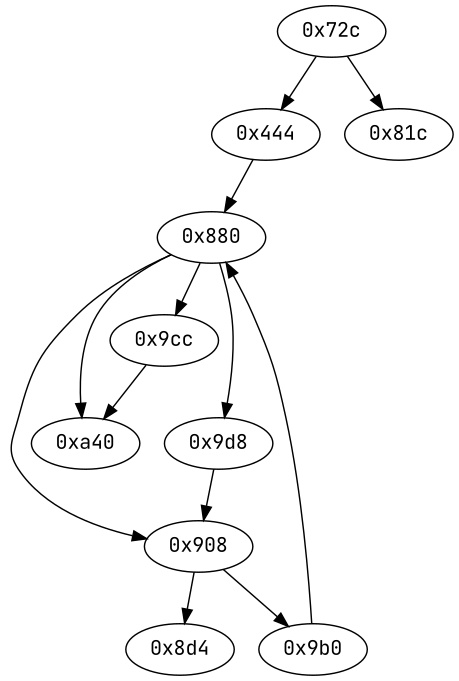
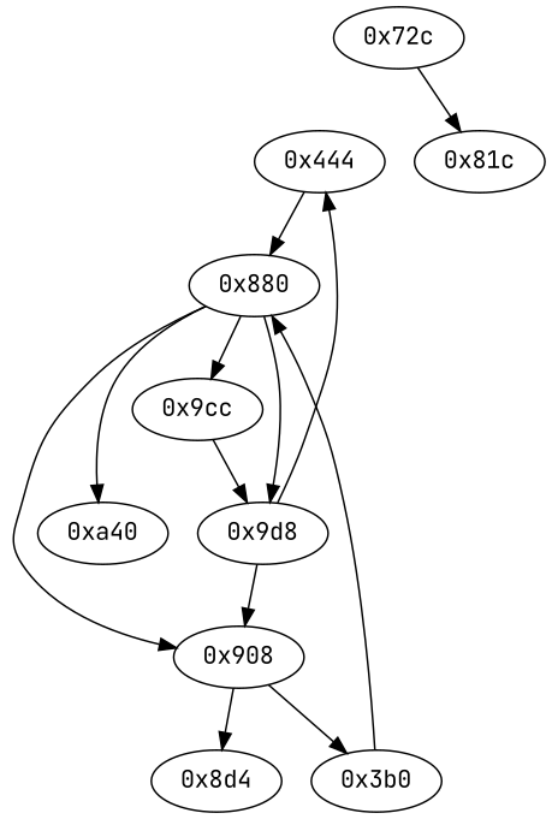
  strict digraph {
    "edge"="{}"
    file="/Users/mark/Documents//论文//第二篇论文//2018-08-24交论文后的备份/2019/CFG/basic-algorithms/pyramid/1836_recovered.dot"
    fontname="JetBrains Mono"
    "graph"="{u'file': u'/Users/mark/Documents//\u8bba\u6587//\u7b2c\u4e8c\u7bc7\u8bba\u6587//2018-08-24\u4ea4\u8bba\u6587\u540e\u7684\u5907\u4efd/2019/CFG/basic-algorithms/pyramid/1836_recovered.dot'}"
    "node"="{u'opcode': u''}"
    node [fontname="JetBrains Mono" opcode="[u'str', u'ldr', u'ldr', u'ldr', u'ldr', u'b']"]
    edge [fontname="JetBrains Mono"]
    "0x72c" [opcode="[u'push', u'add', u'sub', u'str', u'ldr', u'mov', u'ldr', u'ldr', u'add', u'ldr', u'str', u'ldr', u'ldr', u'ldr', u'ldr', u'str', u'b']"]
    n2 [label="0x444" opcode="[u'sub', u'str', u'ldr', u'ldr', u'b']"]
    "0x81c" [opcode="[u'mov', u'mov', u'b']"]
    "0x880"
    "0xa40" [opcode="[u'ldr', u'ldr', u'ldr', u'ldr', u'sub', u'mov', u'sub', u'pop']"]
    "0x908"
    "0x9cc" [opcode="[u'ldr', u'ldr', u'b']"]
    "0x9d8" [opcode="[u'ldr', u'b']"]
-   "0x9b0" [opcode="[u'mov', u'bl', u'ldr', u'add', u'str', u'ldr', u'b']"]
+   "0x9b0" [opcode="[u'mov', u'bl', u'ldr', u'add', u'str', u'ldr', u'b']" label="0x3b0"]
    "0x8d4" [opcode="[u'ldr', u'bl', u'ldr', u'add', u'str', u'ldr', u'b']"]
-   "0x72c" -> n2
+   "0x9d8" -> n2
    "0x72c" -> "0x81c"
    n2 -> "0x880"
    "0x880" -> "0xa40"
    "0x880" -> "0x908"
    "0x880" -> "0x9cc"
    "0x880" -> "0x9d8"
    "0x908" -> "0x9b0"
    "0x908" -> "0x8d4"
-   "0x9cc" -> "0xa40"
+   "0x9cc" -> "0x9d8"
    "0x9d8" -> "0x908"
    "0x9b0" -> "0x880"
  }
